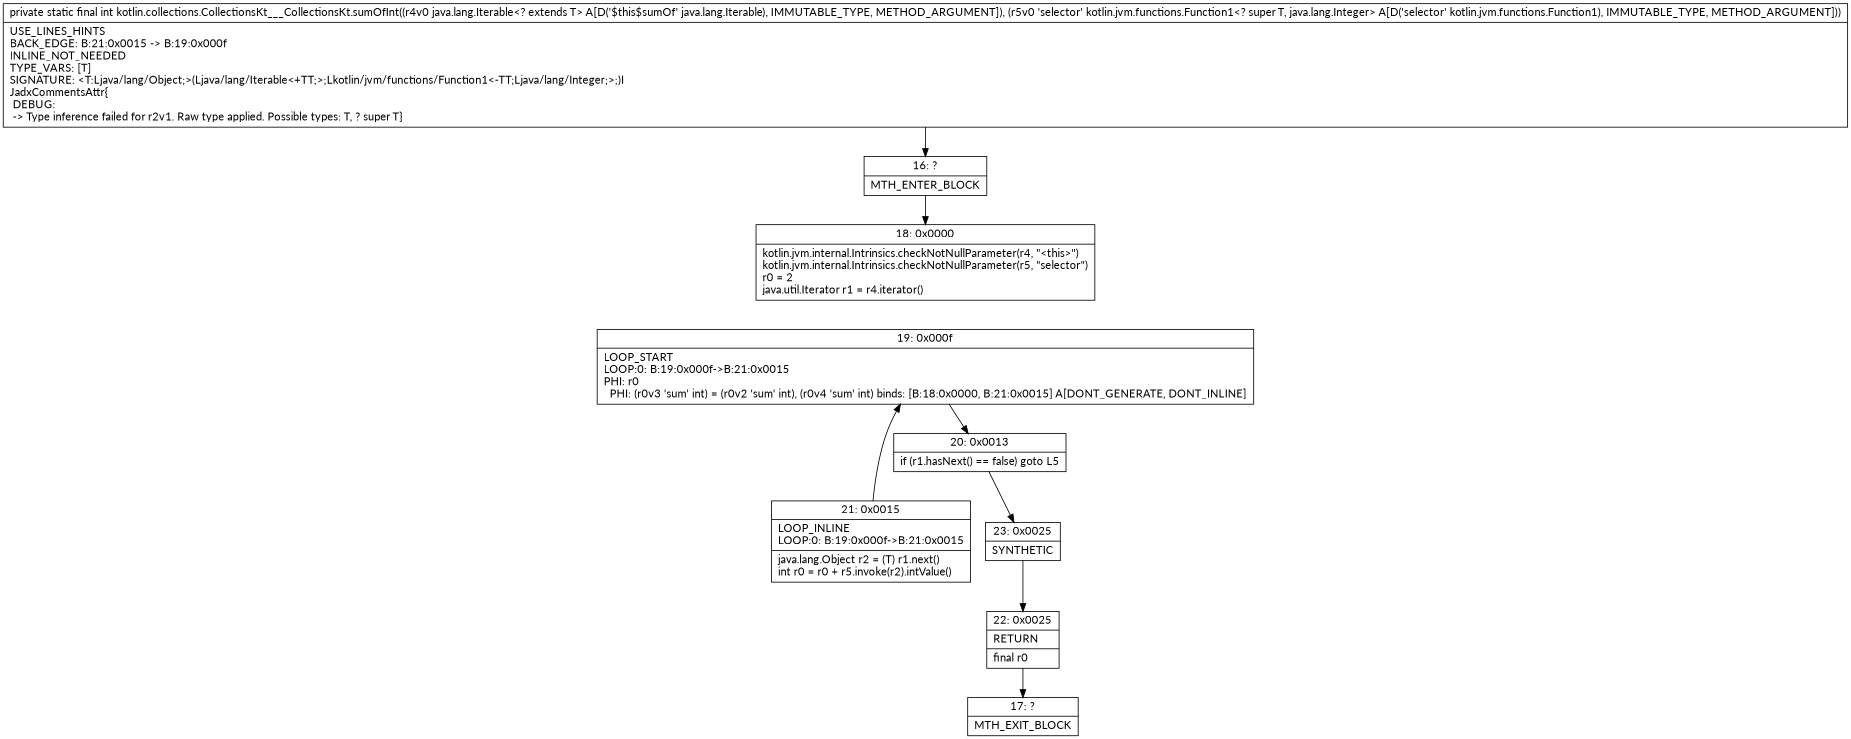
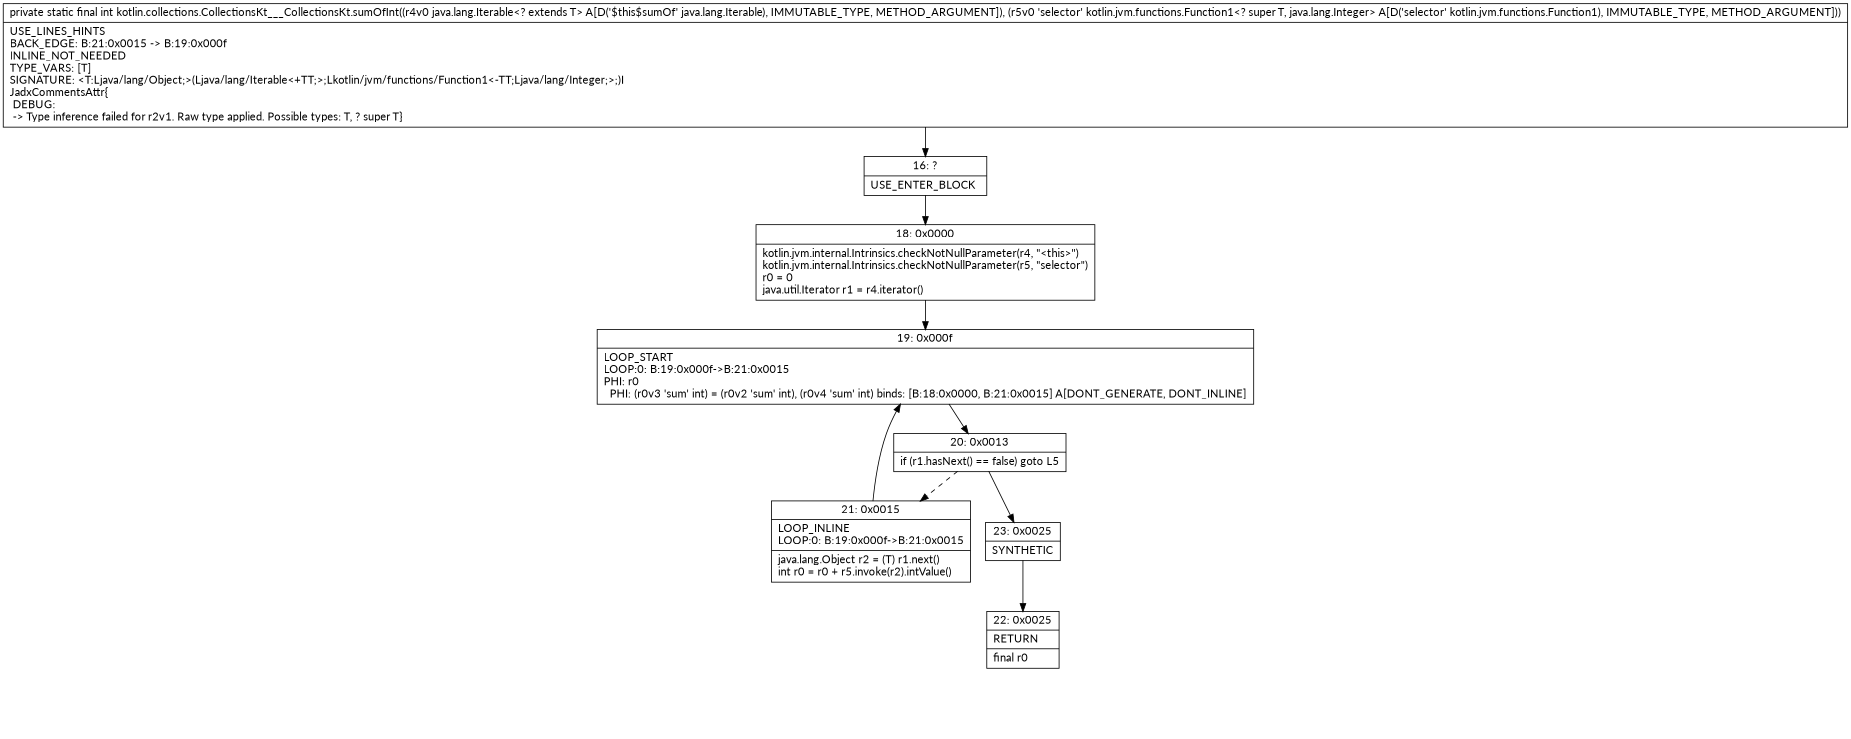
  digraph {
    fontname=Lato
    node [fontname=Lato shape=record]
    edge [fontname=Lato]
-   n1 [label="{16\:\ ?|MTH_ENTER_BLOCK\l}"]
-   n2 [label="{18\:\ 0x0000|kotlin.jvm.internal.Intrinsics.checkNotNullParameter(r4, \"\<this\>\")\lkotlin.jvm.internal.Intrinsics.checkNotNullParameter(r5, \"selector\")\lr0 = 2\ljava.util.Iterator r1 = r4.iterator()\l}"]
+   n1 [label="{16\:\ ?|USE_ENTER_BLOCK\l}"]
+   n2 [label="{18\:\ 0x0000|kotlin.jvm.internal.Intrinsics.checkNotNullParameter(r4, \"\<this\>\")\lkotlin.jvm.internal.Intrinsics.checkNotNullParameter(r5, \"selector\")\lr0 = 0\ljava.util.Iterator r1 = r4.iterator()\l}"]
    n3 [label="{19\:\ 0x000f|LOOP_START\lLOOP:0: B:19:0x000f\-\>B:21:0x0015\lPHI: r0 \l  PHI: (r0v3 'sum' int) = (r0v2 'sum' int), (r0v4 'sum' int) binds: [B:18:0x0000, B:21:0x0015] A[DONT_GENERATE, DONT_INLINE]\l}"]
    n4 [label="{20\:\ 0x0013|if (r1.hasNext() == false) goto L5\l}"]
    n5 [label="{21\:\ 0x0015|LOOP_INLINE\lLOOP:0: B:19:0x000f\-\>B:21:0x0015\l|java.lang.Object r2 = (T) r1.next()\lint r0 = r0 + r5.invoke(r2).intValue()\l}"]
    n6 [label="{23\:\ 0x0025|SYNTHETIC\l}"]
    n7 [label="{22\:\ 0x0025|RETURN\l|final r0\l}"]
-   n8 [label="{17\:\ ?|MTH_EXIT_BLOCK\l}"]
    n9 [label="{private static final int kotlin.collections.CollectionsKt___CollectionsKt.sumOfInt((r4v0 java.lang.Iterable\<? extends T\> A[D('$this$sumOf' java.lang.Iterable), IMMUTABLE_TYPE, METHOD_ARGUMENT]), (r5v0 'selector' kotlin.jvm.functions.Function1\<? super T, java.lang.Integer\> A[D('selector' kotlin.jvm.functions.Function1), IMMUTABLE_TYPE, METHOD_ARGUMENT]))  | USE_LINES_HINTS\lBACK_EDGE: B:21:0x0015 \-\> B:19:0x000f\lINLINE_NOT_NEEDED\lTYPE_VARS: [T]\lSIGNATURE: \<T:Ljava\/lang\/Object;\>(Ljava\/lang\/Iterable\<+TT;\>;Lkotlin\/jvm\/functions\/Function1\<\-TT;Ljava\/lang\/Integer;\>;)I\lJadxCommentsAttr\{\l DEBUG: \l \-\> Type inference failed for r2v1. Raw type applied. Possible types: T, ? super T\}\l}"]
    n1 -> n2
+   n2 -> n3
    n3 -> n4
+   n4 -> n5 [style=dashed]
    n4 -> n6
    n5 -> n3
    n6 -> n7
-   n7 -> n8
    n9 -> n1
  }
